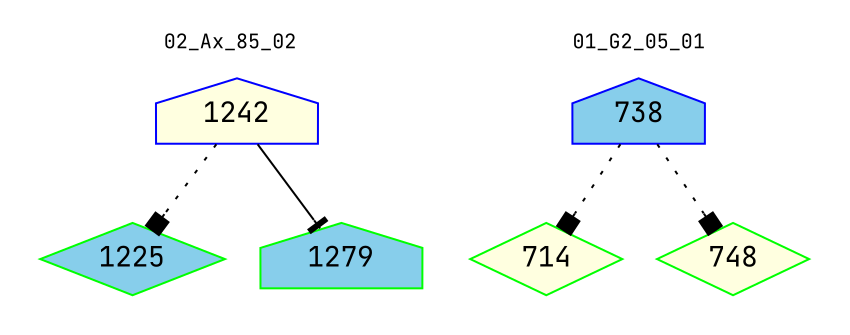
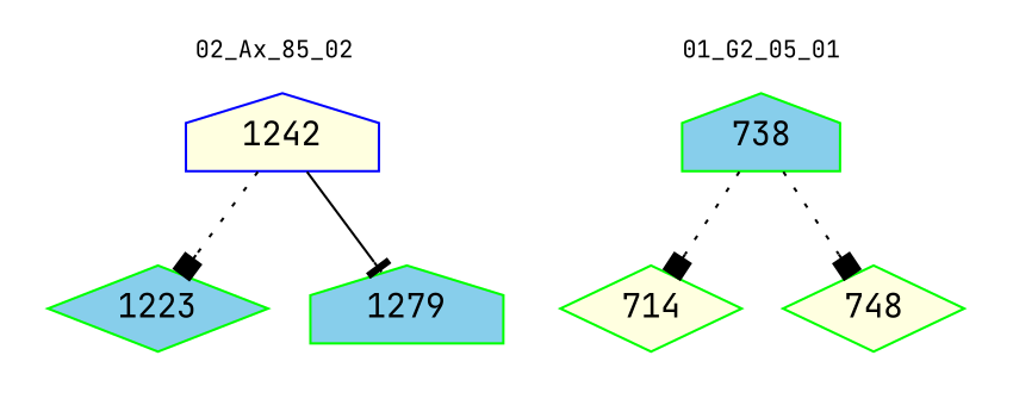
  digraph {
    fontname="JetBrains Mono"
    node [color=green fillcolor=lightyellow fontname="JetBrains Mono" shape=house style=filled]
    edge [arrowhead=box color=black fontname="JetBrains Mono" style=dotted]
    n1 [color=blue label=1242]
-   n2 [fillcolor=skyblue label=1225 shape=diamond]
+   n2 [fillcolor=skyblue label=1223 shape=diamond]
    n3 [fillcolor=skyblue label=1279]
-   n4 [color=blue fillcolor=skyblue label=738]
+   n4 [fillcolor=skyblue label=738]
    n5 [label=714 shape=diamond]
    n6 [label=748 shape=diamond]
    subgraph cluster_1 {
      color=white
      fontsize=10
      label="02_Ax_85_02"
      n1
      n2
      n3
    }
    subgraph cluster_2 {
      color=white
      fontsize=10
      label="01_G2_05_01"
      n4
      n5
      n6
    }
    n1 -> n2
    n1 -> n3 [arrowhead=tee style=solid]
    n4 -> n5
    n4 -> n6
  }
